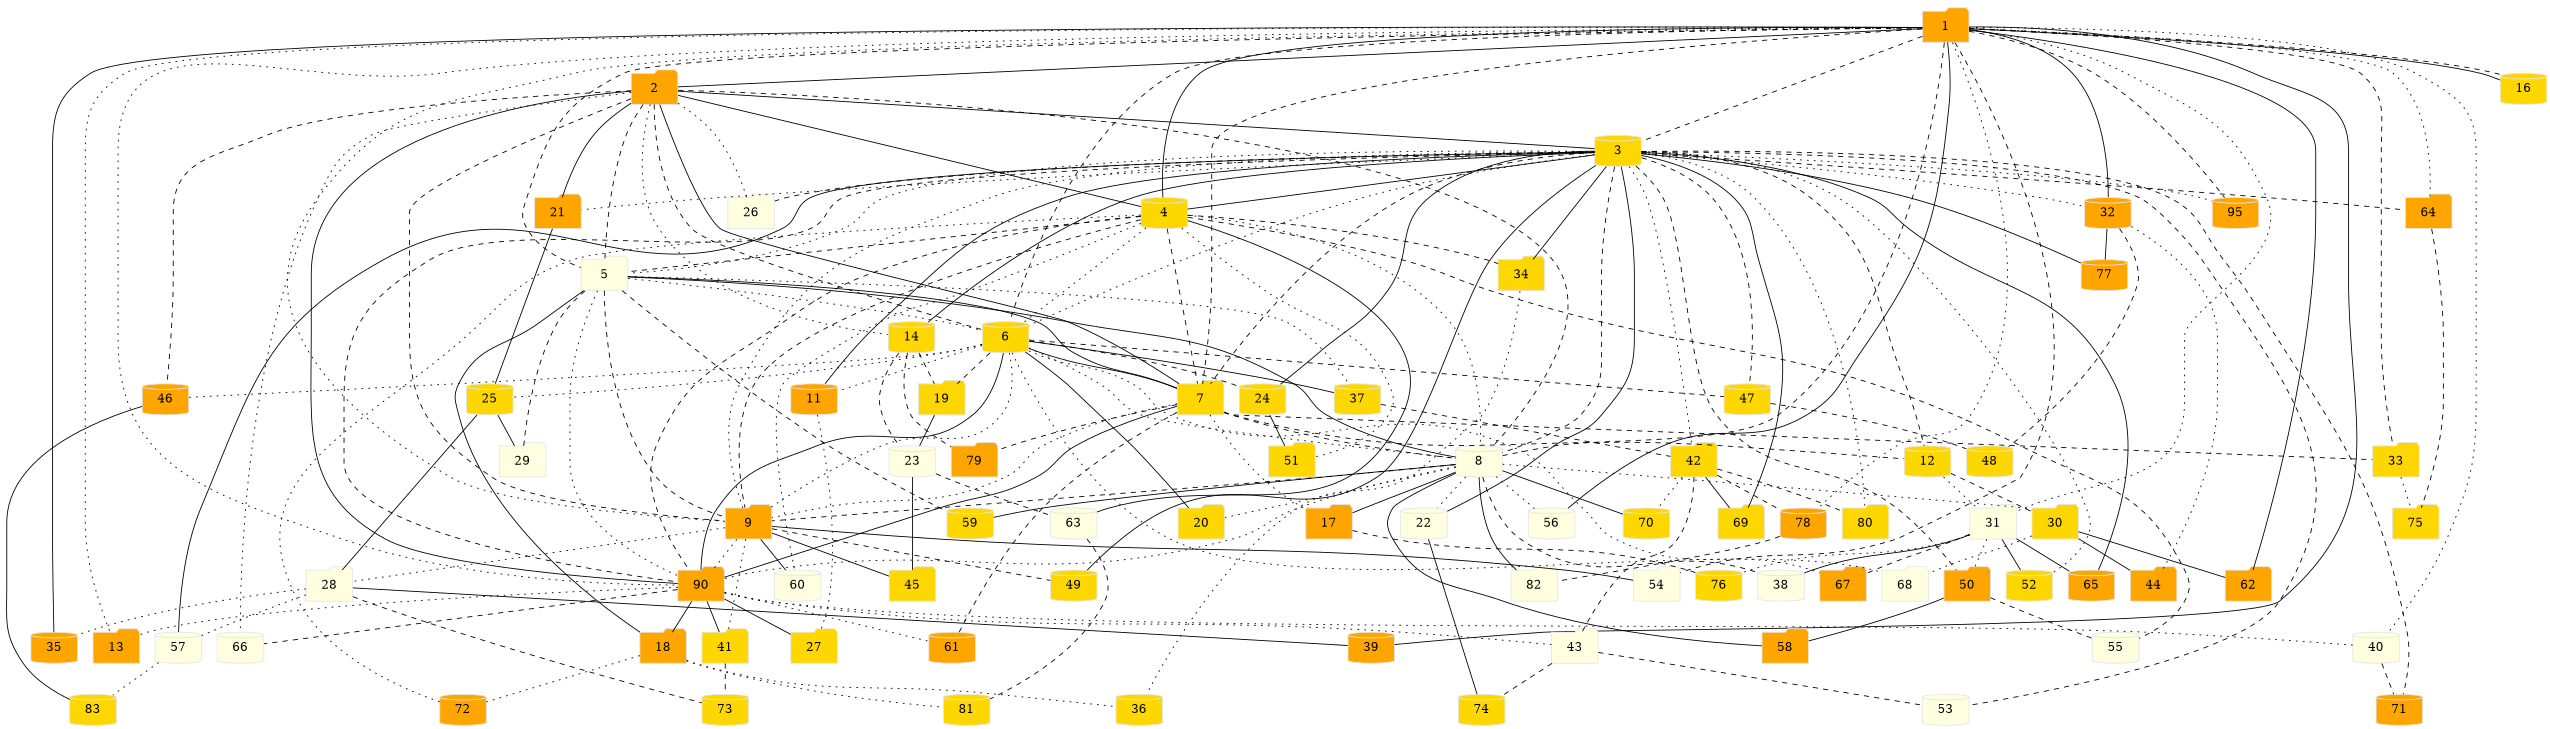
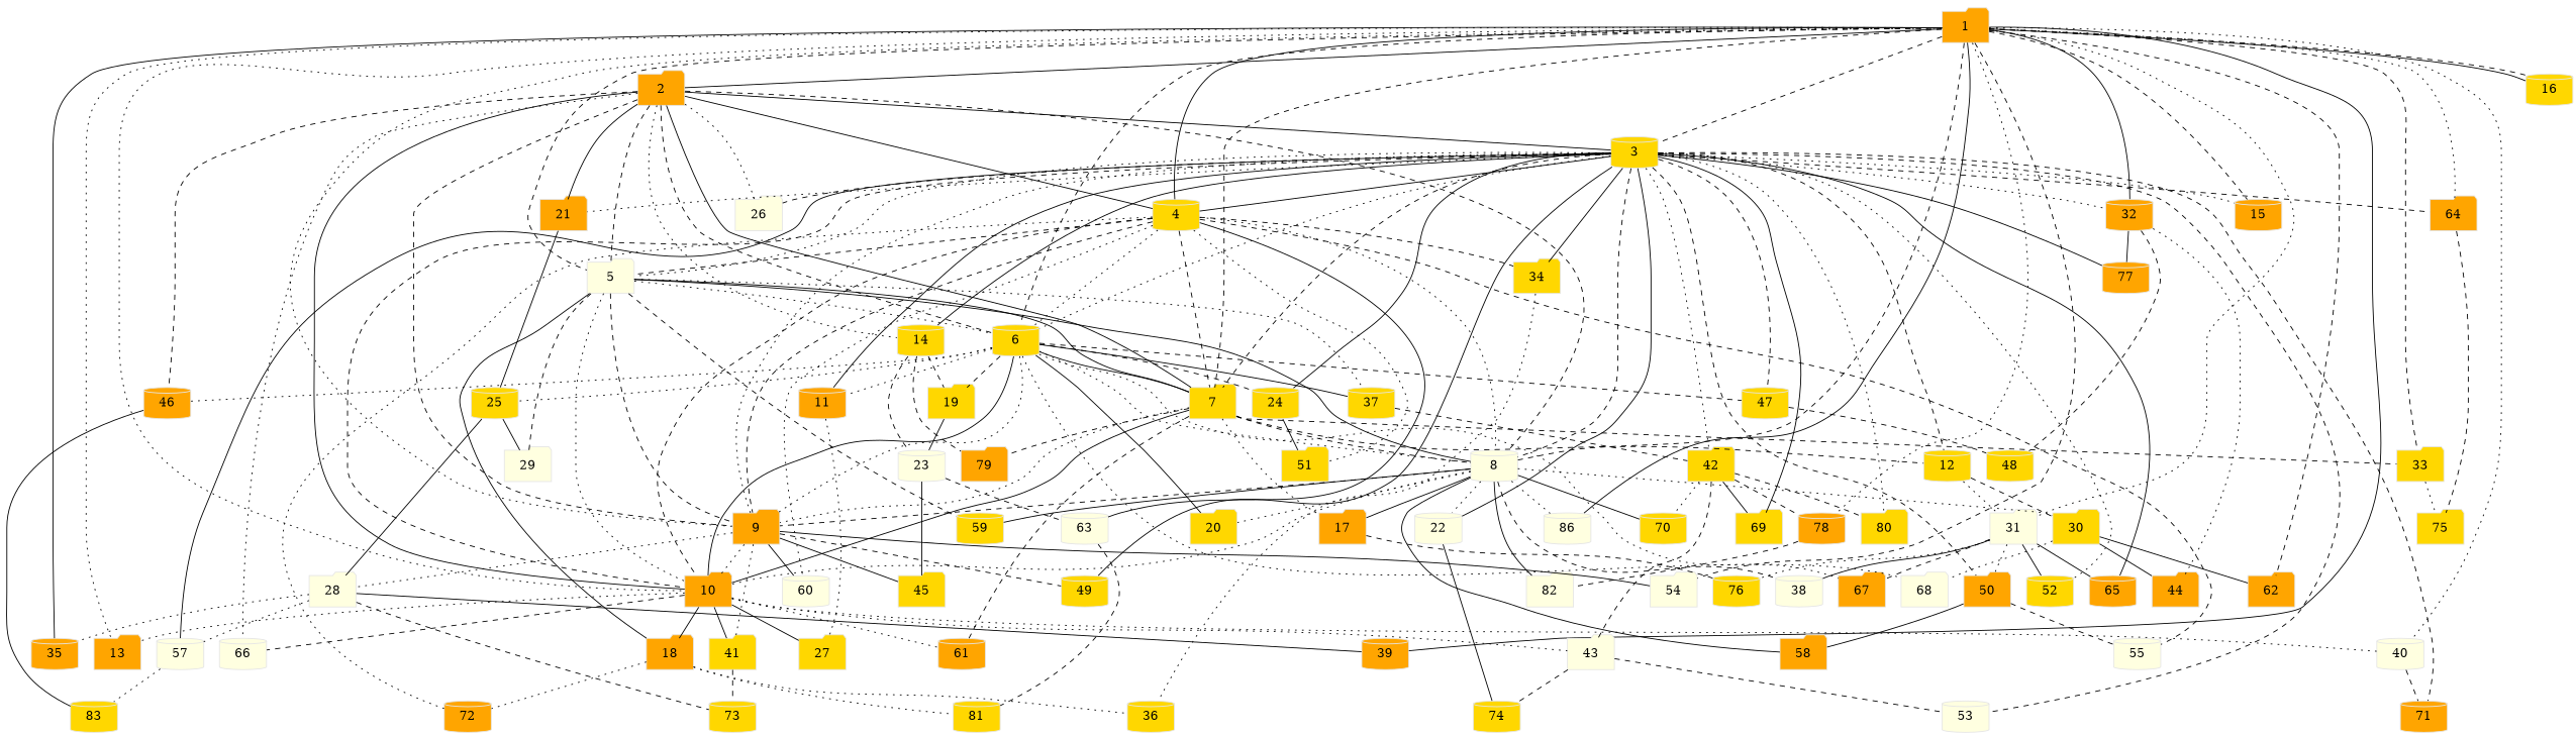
  graph {
    node [color=gray90 fillcolor=gold shape=cylinder style=filled]
    edge [style=dashed]
    1 [fillcolor=orange shape=folder]
    2 [fillcolor=orange shape=folder]
    3
    4
    5 [fillcolor=lightyellow shape=folder]
    6
    7 [shape=folder]
    8 [fillcolor=lightyellow]
    9 [fillcolor=orange shape=folder]
-   10 [fillcolor=orange shape=folder label=90]
+   10 [fillcolor=orange shape=folder]
    13 [fillcolor=orange shape=folder]
-   15 [fillcolor=orange label=95]
+   15 [fillcolor=orange]
    16
    31 [fillcolor=lightyellow shape=folder]
    32 [fillcolor=orange]
    33 [shape=folder]
    35 [fillcolor=orange]
    39 [fillcolor=orange]
    40 [fillcolor=lightyellow]
    54 [fillcolor=lightyellow shape=folder]
-   56 [fillcolor=lightyellow]
+   56 [fillcolor=lightyellow label=86]
    62 [fillcolor=orange shape=folder]
    64 [fillcolor=orange shape=folder]
    78 [fillcolor=orange]
    14
    21 [fillcolor=orange shape=folder]
    26 [fillcolor=lightyellow shape=folder]
    46 [fillcolor=orange]
    66 [fillcolor=lightyellow]
    11 [fillcolor=orange]
    12
    22 [fillcolor=lightyellow]
    24
    34 [shape=folder]
    42 [shape=folder]
    47
    49
    50 [fillcolor=orange shape=folder]
    52
    53 [fillcolor=lightyellow]
    57 [fillcolor=lightyellow]
    65 [fillcolor=orange]
    69 [shape=folder]
    71 [fillcolor=orange]
    77 [fillcolor=orange]
    80 [shape=folder]
    51 [shape=folder]
    55 [fillcolor=lightyellow]
    60 [fillcolor=lightyellow]
    63 [fillcolor=lightyellow]
    72 [fillcolor=orange]
    18 [fillcolor=orange shape=folder]
    29 [fillcolor=lightyellow shape=folder]
    37
    59
    19 [shape=folder]
    20 [shape=folder]
    25
    67 [fillcolor=orange shape=folder]
    68 [fillcolor=lightyellow shape=folder]
    17 [fillcolor=orange shape=folder]
    61 [fillcolor=orange]
    79 [fillcolor=orange shape=folder]
    30 [shape=folder]
    38 [fillcolor=lightyellow]
    58 [fillcolor=orange shape=folder]
    70
    82 [fillcolor=lightyellow shape=folder]
    28 [fillcolor=lightyellow shape=folder]
    41 [shape=folder]
    45 [shape=folder]
    27 [shape=folder]
    43 [fillcolor=lightyellow shape=folder]
    76
    44 [fillcolor=orange shape=folder]
    48
    75 [shape=folder]
    23 [fillcolor=lightyellow]
    83
    74
    36
    81
    73
    1 -- 2 [style=solid]
    1 -- 3
    1 -- 4 [style=solid]
    1 -- 5
    1 -- 6
    1 -- 7
    1 -- 8
    1 -- 9 [style=dotted]
    1 -- 10 [style=dotted]
    1 -- 13 [style=dotted]
    1 -- 15
    1 -- 16 [style=solid]
    1 -- 16
    1 -- 31 [style=dotted]
    1 -- 32 [style=solid]
    1 -- 33
    1 -- 35 [style=solid]
    1 -- 39 [style=solid]
    1 -- 40 [style=dotted]
    1 -- 54
    1 -- 56 [style=solid]
-   1 -- 62 [style=solid]
+   1 -- 62
    1 -- 64 [style=dotted]
    1 -- 78 [style=dotted]
    2 -- 3 [style=solid]
    2 -- 4 [style=solid]
    2 -- 5
    2 -- 6
    2 -- 7 [style=solid]
    2 -- 8
    2 -- 9
    2 -- 10 [style=solid]
    2 -- 14 [style=dotted]
    2 -- 21 [style=solid]
    2 -- 26 [style=dotted]
    2 -- 46
    2 -- 66 [style=dotted]
    3 -- 4 [style=solid]
    3 -- 5 [style=dotted]
    3 -- 6 [style=dotted]
    3 -- 7
    3 -- 8
    3 -- 9 [style=dotted]
    3 -- 10
    3 -- 15 [style=dotted]
    3 -- 32 [style=dotted]
    3 -- 64
    3 -- 14 [style=solid]
    3 -- 21 [style=dotted]
    3 -- 26
    3 -- 11 [style=solid]
    3 -- 12
    3 -- 22 [style=solid]
    3 -- 24 [style=solid]
    3 -- 34 [style=solid]
    3 -- 42 [style=dotted]
    3 -- 47
    3 -- 49 [style=solid]
    3 -- 50
    3 -- 52 [style=dotted]
    3 -- 53
    3 -- 57 [style=solid]
    3 -- 65 [style=solid]
    3 -- 69 [style=solid]
    3 -- 71
    3 -- 77 [style=solid]
    3 -- 80 [style=dotted]
    4 -- 5
    4 -- 6 [style=dotted]
    4 -- 7
    4 -- 8 [style=dotted]
    4 -- 9
    4 -- 10
    4 -- 34
    4 -- 51 [style=dotted]
    4 -- 55
    4 -- 60 [style=dotted]
    4 -- 63 [style=solid]
    4 -- 72 [style=dotted]
    5 -- 6 [style=dotted]
    5 -- 7 [style=solid]
    5 -- 8 [style=solid]
    5 -- 9
    5 -- 10 [style=dotted]
    5 -- 18 [style=solid]
    5 -- 29
    5 -- 37 [style=dotted]
    5 -- 59
    6 -- 7 [style=solid]
    6 -- 8 [style=dotted]
    6 -- 9 [style=dotted]
    6 -- 10 [style=solid]
    6 -- 46 [style=dotted]
    6 -- 11 [style=dotted]
    6 -- 24
    6 -- 47
    6 -- 37 [style=solid]
    6 -- 19
    6 -- 20 [style=solid]
    6 -- 25 [style=dotted]
    6 -- 67 [style=dotted]
    6 -- 68 [style=dotted]
    7 -- 8
    7 -- 9 [style=dotted]
    7 -- 10 [style=solid]
    7 -- 33
    7 -- 12
    7 -- 17 [style=dotted]
    7 -- 61
    7 -- 79
    8 -- 9
    8 -- 10 [style=dotted]
    8 -- 56 [style=dotted]
    8 -- 22 [style=dotted]
    8 -- 59 [style=solid]
    8 -- 20 [style=dotted]
    8 -- 17 [style=solid]
    8 -- 30 [style=dotted]
    8 -- 38
    8 -- 58 [style=solid]
    8 -- 70 [style=solid]
    8 -- 82 [style=solid]
    9 -- 10 [style=dotted]
    9 -- 54 [style=solid]
    9 -- 49
    9 -- 60 [style=solid]
    9 -- 28 [style=dotted]
    9 -- 41 [style=dotted]
    9 -- 45 [style=solid]
    10 -- 13 [style=dotted]
    10 -- 40 [style=dotted]
    10 -- 66
    10 -- 18 [style=solid]
    10 -- 61 [style=dotted]
    10 -- 41 [style=solid]
    10 -- 27 [style=solid]
    10 -- 43 [style=dotted]
    31 -- 50 [style=dotted]
    31 -- 52 [style=solid]
    31 -- 65 [style=solid]
    31 -- 67
    31 -- 38 [style=solid]
    31 -- 76 [style=dotted]
    32 -- 77 [style=solid]
    32 -- 44 [style=dotted]
    32 -- 48
    33 -- 75 [style=dotted]
    40 -- 71
    64 -- 75
    78 -- 82
    14 -- 19
    14 -- 79
    14 -- 23
    21 -- 25 [style=solid]
    46 -- 83 [style=solid]
    11 -- 27 [style=dotted]
    12 -- 31 [style=dotted]
    12 -- 30
    22 -- 74 [style=solid]
    24 -- 51 [style=solid]
    34 -- 36 [style=dotted]
    42 -- 78
    42 -- 69 [style=solid]
    42 -- 80
    42 -- 70 [style=dotted]
    42 -- 43
    47 -- 48
    50 -- 55
    50 -- 58 [style=solid]
    57 -- 83 [style=dotted]
    63 -- 81
    18 -- 72 [style=dotted]
    18 -- 36 [style=dotted]
    18 -- 81 [style=dotted]
    37 -- 42
    19 -- 23 [style=solid]
    25 -- 29 [style=solid]
    25 -- 28 [style=solid]
    17 -- 76
    30 -- 62 [style=solid]
    30 -- 68 [style=dotted]
    30 -- 44 [style=solid]
    28 -- 35 [style=dotted]
    28 -- 39 [style=solid]
    28 -- 57 [style=dotted]
    28 -- 73
    41 -- 73
    43 -- 53
    43 -- 74
    23 -- 63
    23 -- 45 [style=solid]
  }
